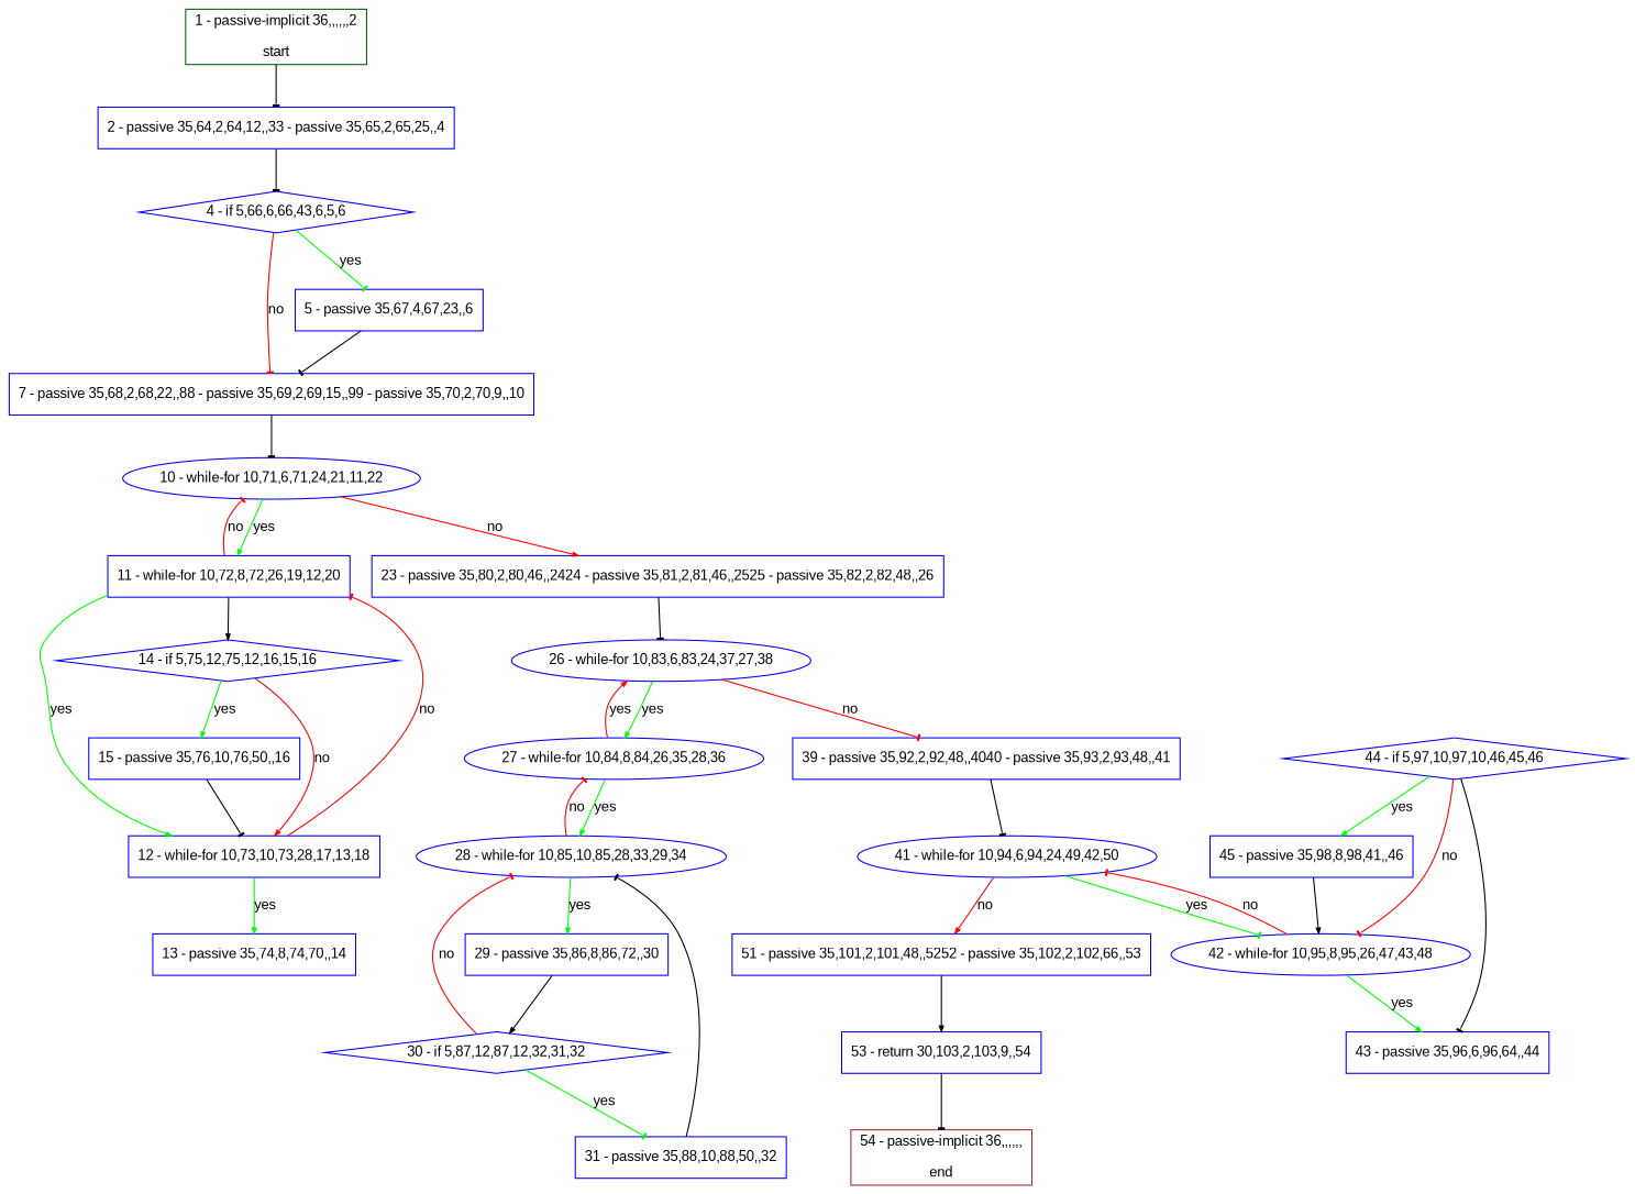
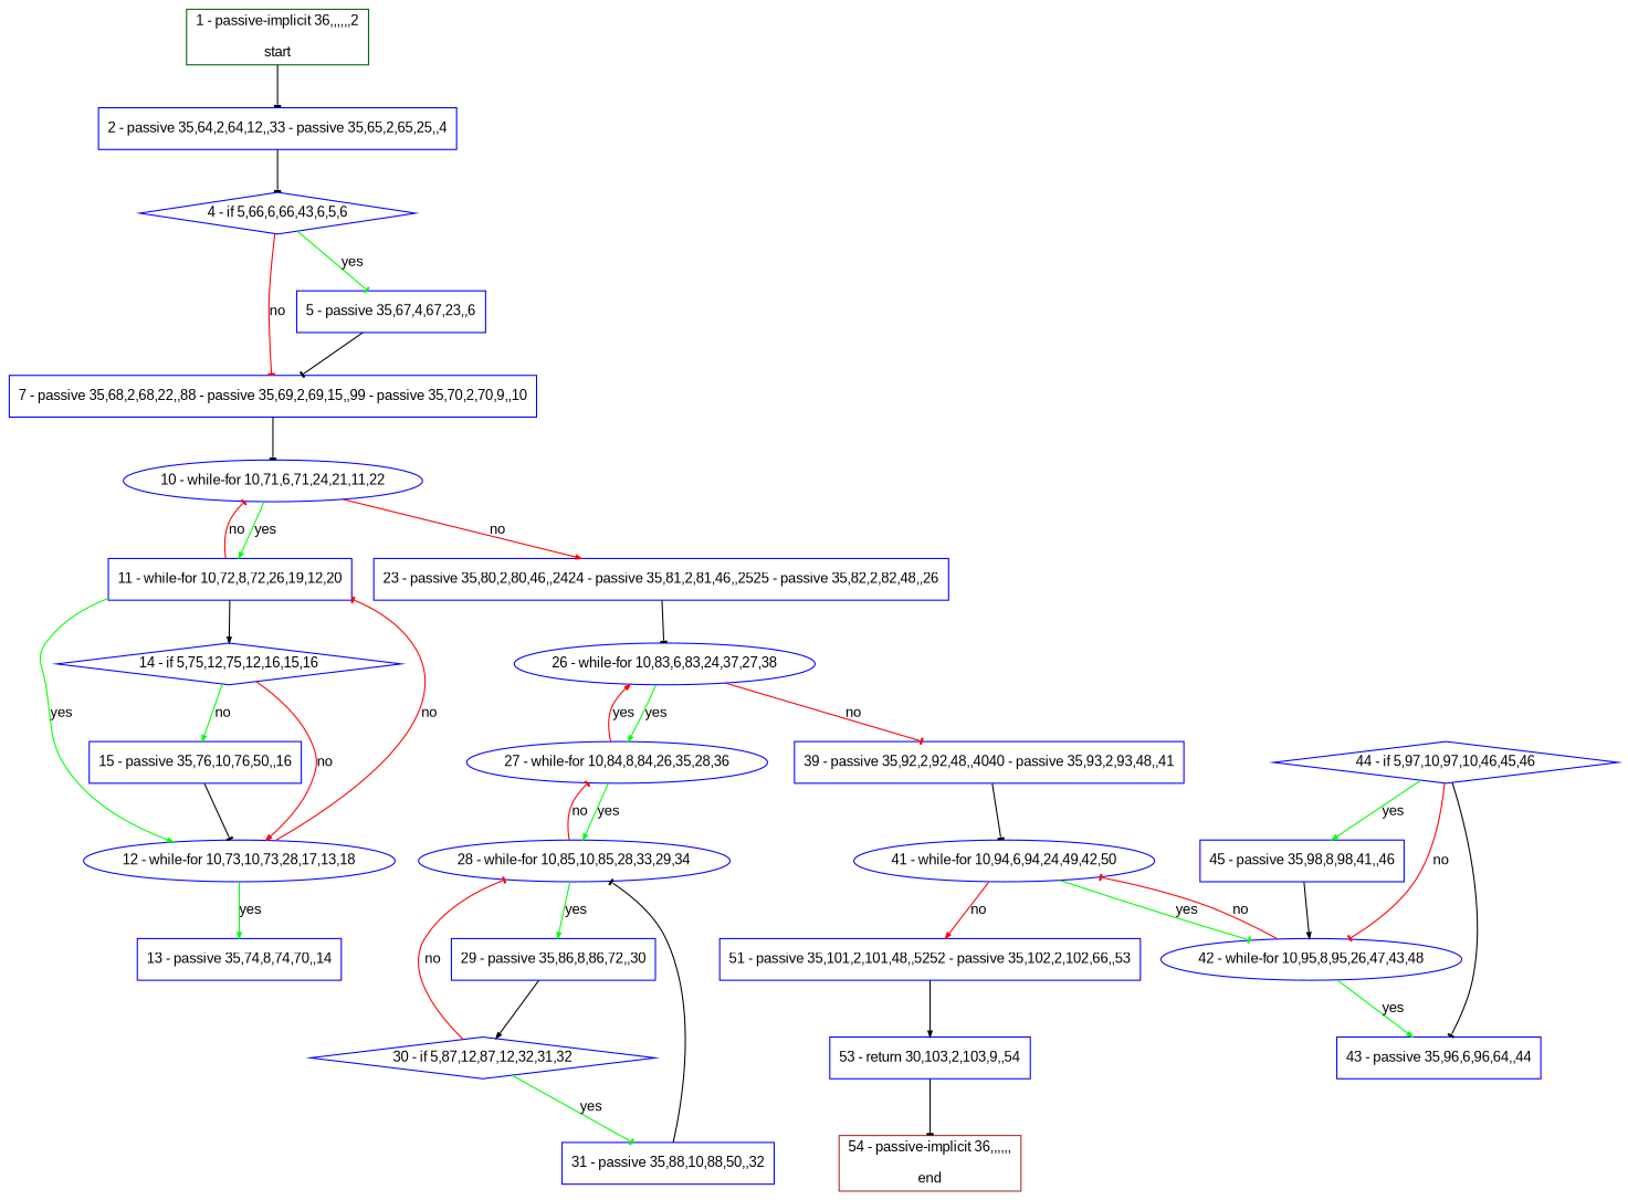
  digraph {
    bgcolor=white
    compound=true
    fillcolor="#FFFFCC"
    fontname=Arial
    fontsize=12
    pack=true
    packmode=clust
    style="rounded,filled"
    node [color="#0000ff" compound=true fillcolor="#ffffff" fixedsize=false fontname=Arial fontsize=12 node_initialized=no shape=box style=filled]
    edge [arrowhead=tee arrowsize=0.5 arrowtail=none color="#000000" compound=true dir=forward fontcolor=black fontname=Arial fontsize=12]
    n1 [label="2 - passive 35,64,2,64,12,,33 - passive 35,65,2,65,25,,4"]
    n2 [label="4 - if 5,66,6,66,43,6,5,6" shape=diamond]
    n3 [label="5 - passive 35,67,4,67,23,,6"]
    n4 [label="7 - passive 35,68,2,68,22,,88 - passive 35,69,2,69,15,,99 - passive 35,70,2,70,9,,10"]
    n5 [color="#006400" label="1 - passive-implicit 36,,,,,,2\n\nstart"]
    n6 [label="10 - while-for 10,71,6,71,24,21,11,22" shape=oval]
    n7 [label="11 - while-for 10,72,8,72,26,19,12,20"]
    n8 [label="23 - passive 35,80,2,80,46,,2424 - passive 35,81,2,81,46,,2525 - passive 35,82,2,82,48,,26"]
-   n9 [label="12 - while-for 10,73,10,73,28,17,13,18"]
+   n9 [label="12 - while-for 10,73,10,73,28,17,13,18" shape=oval]
    n10 [label="14 - if 5,75,12,75,12,16,15,16" shape=diamond]
    n11 [label="26 - while-for 10,83,6,83,24,37,27,38" shape=oval]
    n12 [label="13 - passive 35,74,8,74,70,,14"]
    n13 [label="27 - while-for 10,84,8,84,26,35,28,36" shape=oval]
    n14 [label="39 - passive 35,92,2,92,48,,4040 - passive 35,93,2,93,48,,41"]
    n15 [label="15 - passive 35,76,10,76,50,,16"]
    n16 [label="28 - while-for 10,85,10,85,28,33,29,34" shape=oval]
    n17 [label="41 - while-for 10,94,6,94,24,49,42,50" shape=oval]
    n18 [label="29 - passive 35,86,8,86,72,,30"]
    n19 [label="42 - while-for 10,95,8,95,26,47,43,48" shape=oval]
    n20 [label="51 - passive 35,101,2,101,48,,5252 - passive 35,102,2,102,66,,53"]
    n21 [label="30 - if 5,87,12,87,12,32,31,32" shape=diamond]
    n22 [label="31 - passive 35,88,10,88,50,,32"]
    n23 [label="43 - passive 35,96,6,96,64,,44"]
    n24 [label="53 - return 30,103,2,103,9,,54"]
    n25 [color="#a52a2a" label="54 - passive-implicit 36,,,,,,\n\nend"]
    n26 [label="44 - if 5,97,10,97,10,46,45,46" shape=diamond]
    n27 [label="45 - passive 35,98,8,98,41,,46"]
    n1 -> n2
    n2 -> n3 [color="#00ff00" label=yes]
    n2 -> n4 [color="#ff0000" label=no]
    n3 -> n4
    n4 -> n6
    n5 -> n1
    n6 -> n7 [arrowhead=normal color="#00ff00" label=yes]
    n6 -> n8 [arrowhead=normal color="#ff0000" label=no]
    n7 -> n6 [color="#ff0000" label=no]
    n7 -> n9 [arrowhead=normal color="#00ff00" label=yes]
    n7 -> n10 [arrowhead=normal]
    n8 -> n11
    n9 -> n7 [color="#ff0000" label=no]
    n9 -> n12 [arrowhead=normal color="#00ff00" label=yes]
    n10 -> n9 [arrowhead=normal color="#ff0000" label=no]
-   n10 -> n15 [arrowhead=normal color="#00ff00" label=yes]
+   n10 -> n15 [arrowhead=normal color="#00ff00" label=no]
    n11 -> n13 [arrowhead=normal color="#00ff00" label=yes]
    n11 -> n14 [color="#ff0000" label=no]
    n13 -> n11 [arrowhead=normal color="#ff0000" label=yes]
    n13 -> n16 [arrowhead=normal color="#00ff00" label=yes]
    n14 -> n17
    n15 -> n9
    n16 -> n13 [color="#ff0000" label=no]
    n16 -> n18 [arrowhead=normal color="#00ff00" label=yes]
    n17 -> n19 [color="#00ff00" label=yes]
    n17 -> n20 [arrowhead=normal color="#ff0000" label=no]
    n18 -> n21 [arrowhead=normal]
    n19 -> n17 [color="#ff0000" label=no]
    n19 -> n23 [arrowhead=normal color="#00ff00" label=yes]
    n20 -> n24 [arrowhead=normal]
    n21 -> n16 [color="#ff0000" label=no]
    n21 -> n22 [color="#00ff00" label=yes]
    n22 -> n16
    n24 -> n25
    n26 -> n19 [color="#ff0000" label=no]
    n26 -> n23
    n26 -> n27 [arrowhead=normal color="#00ff00" label=yes]
    n27 -> n19 [arrowhead=normal]
  }
